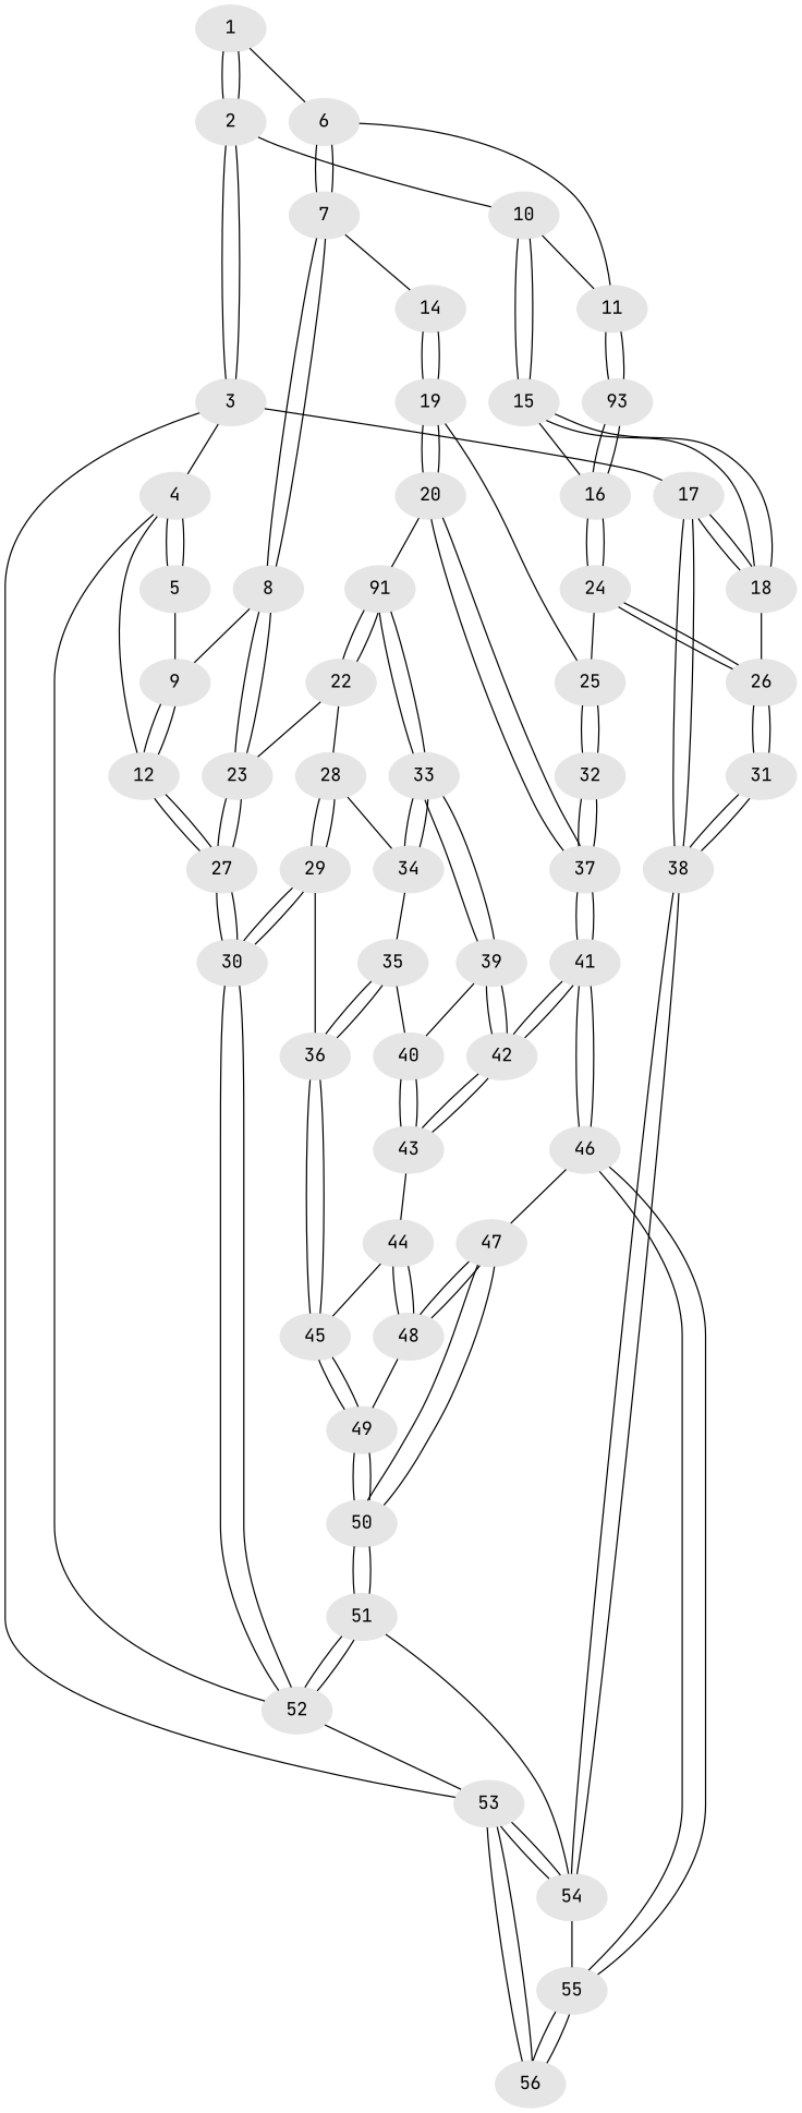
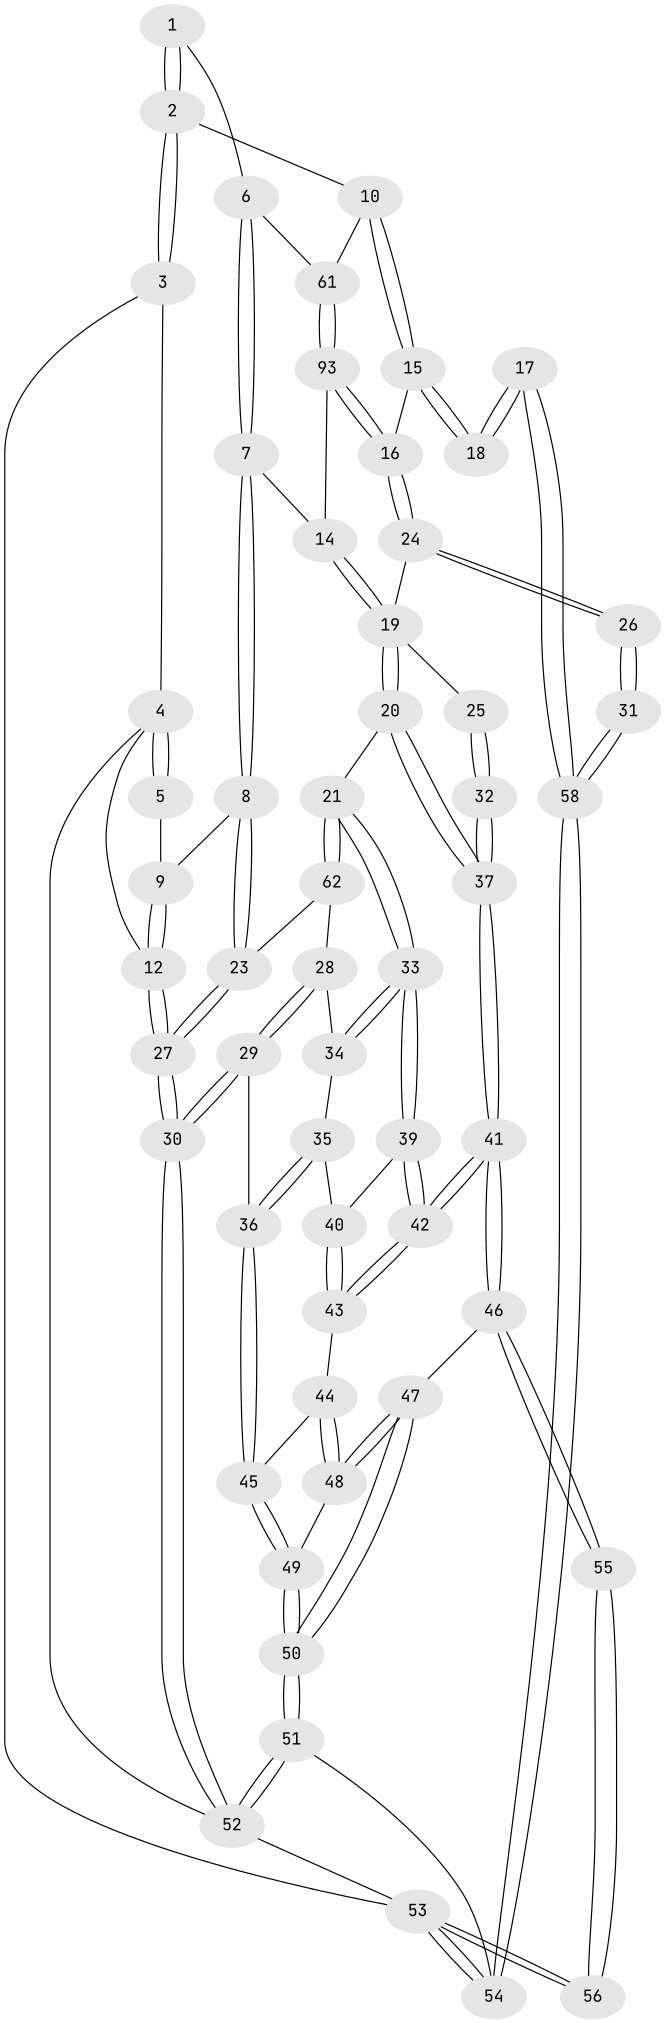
  graph {
    fontname="JetBrains Mono"
    node [color=gray90 fontname="JetBrains Mono" style=filled]
    edge [fontname="JetBrains Mono"]
    1
    2
    6
    3
    10
    7
-   11
+   11 [label=61]
    4
    17
    53
    15
    5
    12
    52
    18
-   38
+   38 [label=58]
    54
    56
    9
    27
    8
    14
    n23 [label=93]
    23
    19
    16
    30
    24
    20
    25
    26
    31
-   21 [label=91]
+   21
    37
    32
-   22
+   22 [label=62]
    33
    41
    28
    34
    39
    29
    36
    35
    45
    40
    42
    43
    49
    46
    55
    44
    47
    48
    50
    51
    1 -- 2
    1 -- 2
    1 -- 6
    2 -- 3
    2 -- 3
    2 -- 10
    6 -- 7
    6 -- 7
    6 -- 11
    3 -- 4
-   3 -- 17
    3 -- 53
    10 -- 11
    10 -- 15
    10 -- 15
    7 -- 8
    7 -- 8
    7 -- 14
    11 -- n23
    11 -- n23
    4 -- 5
    4 -- 5
    4 -- 12
    4 -- 52
    17 -- 18
    17 -- 18
    17 -- 38
    17 -- 38
    53 -- 54
    53 -- 54
    53 -- 56
    53 -- 56
    15 -- 18
    15 -- 18
    15 -- 16
    5 -- 9
    12 -- 27
    12 -- 27
    52 -- 53
-   18 -- 26
    38 -- 54
    38 -- 54
-   54 -- 55
    9 -- 12
    9 -- 12
    27 -- 30
    27 -- 30
    8 -- 9
    8 -- 23
    8 -- 23
    14 -- 19
    14 -- 19
+   n23 -- 14
    n23 -- 16
    n23 -- 16
    23 -- 27
    23 -- 27
    19 -- 20
    19 -- 20
    19 -- 25
    16 -- 24
    16 -- 24
    30 -- 52
    30 -- 52
-   24 -- 25
+   24 -- 19
    24 -- 26
    24 -- 26
    20 -- 21
    20 -- 37
    20 -- 37
    25 -- 32
    25 -- 32
    26 -- 31
    26 -- 31
    31 -- 38
    31 -- 38
    21 -- 22
    21 -- 22
    21 -- 33
    21 -- 33
    37 -- 41
    37 -- 41
    32 -- 37
    32 -- 37
    22 -- 23
    22 -- 28
    33 -- 34
    33 -- 34
    33 -- 39
    33 -- 39
    41 -- 42
    41 -- 42
    41 -- 46
    41 -- 46
    28 -- 34
    28 -- 29
    28 -- 29
    34 -- 35
    39 -- 40
    39 -- 42
    39 -- 42
    29 -- 30
    29 -- 30
    29 -- 36
    36 -- 45
    36 -- 45
    35 -- 36
    35 -- 36
    35 -- 40
    45 -- 49
    45 -- 49
    40 -- 43
    40 -- 43
    42 -- 43
    42 -- 43
    43 -- 44
    49 -- 50
    49 -- 50
    46 -- 55
    46 -- 55
    46 -- 47
    55 -- 56
    55 -- 56
    44 -- 45
    44 -- 48
    44 -- 48
    47 -- 48
    47 -- 48
    47 -- 50
    47 -- 50
    48 -- 49
    50 -- 51
    50 -- 51
    51 -- 52
    51 -- 52
    51 -- 54
  }
